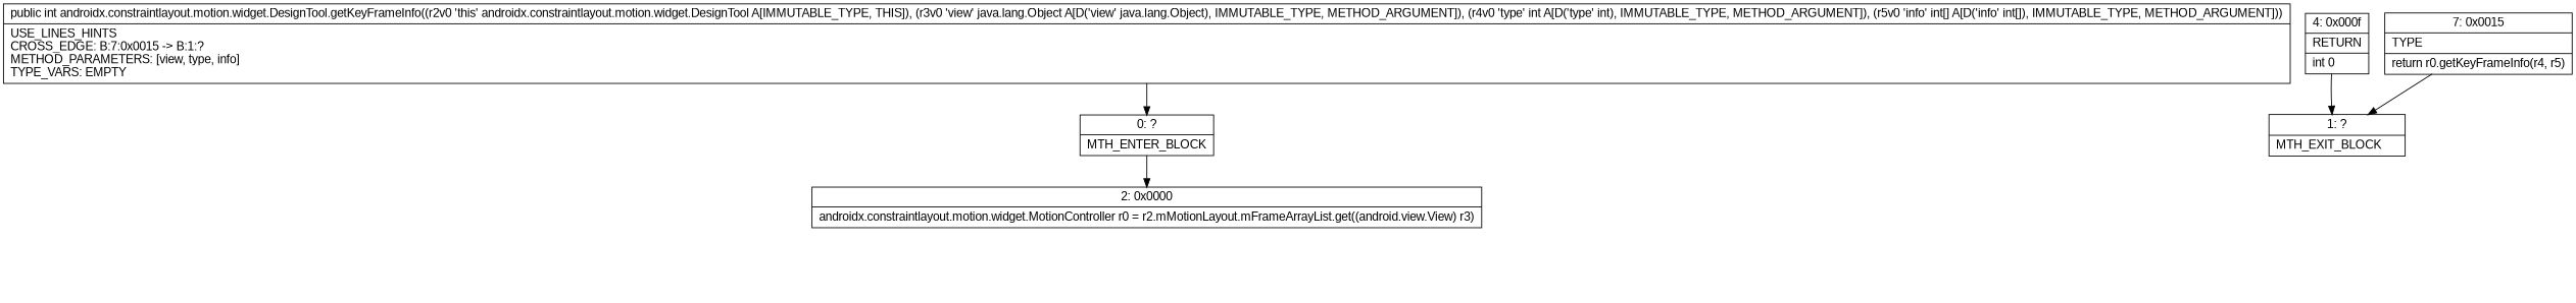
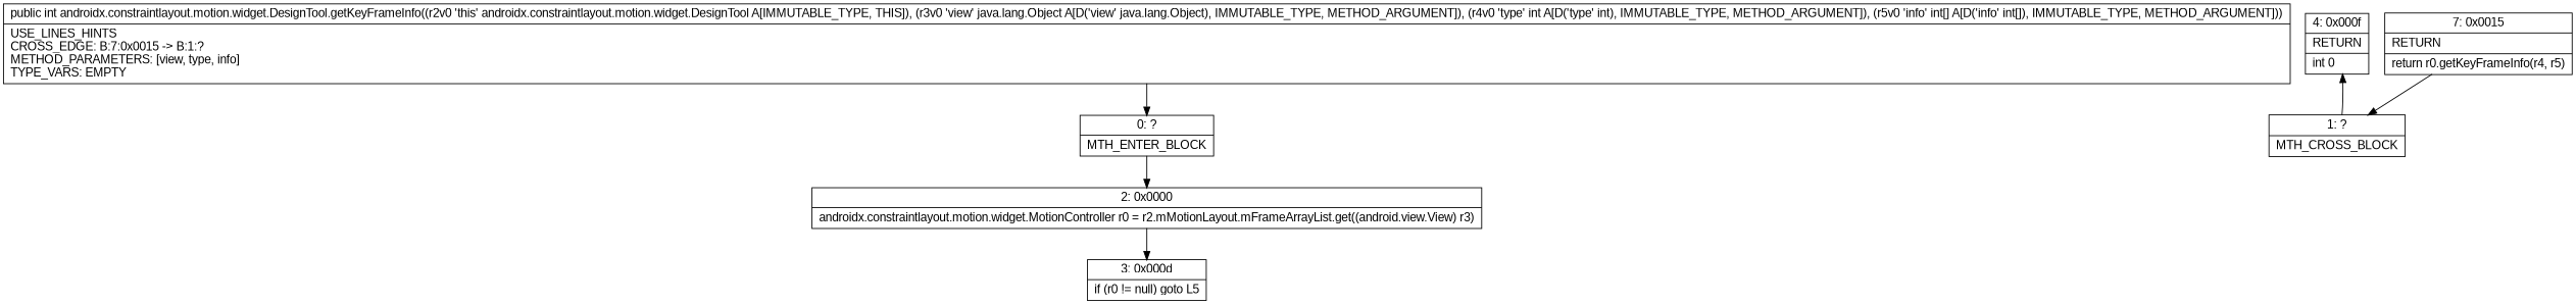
  digraph {
    fontname="Liberation Sans"
    node [fontname="Liberation Sans" shape=record]
    edge [fontname="Liberation Sans"]
    n1 [label="{0\:\ ?|MTH_ENTER_BLOCK\l}"]
    n2 [label="{2\:\ 0x0000|androidx.constraintlayout.motion.widget.MotionController r0 = r2.mMotionLayout.mFrameArrayList.get((android.view.View) r3)\l}"]
+   n3 [label="{3\:\ 0x000d|if (r0 != null) goto L5\l}"]
    n4 [label="{4\:\ 0x000f|RETURN\l|int 0\l}"]
-   n5 [label="{1\:\ ?|MTH_EXIT_BLOCK\l}"]
-   n6 [label="{7\:\ 0x0015|TYPE\l|return r0.getKeyFrameInfo(r4, r5)\l}"]
+   n5 [label="{1\:\ ?|MTH_CROSS_BLOCK\l}"]
+   n6 [label="{7\:\ 0x0015|RETURN\l|return r0.getKeyFrameInfo(r4, r5)\l}"]
    n7 [label="{public int androidx.constraintlayout.motion.widget.DesignTool.getKeyFrameInfo((r2v0 'this' androidx.constraintlayout.motion.widget.DesignTool A[IMMUTABLE_TYPE, THIS]), (r3v0 'view' java.lang.Object A[D('view' java.lang.Object), IMMUTABLE_TYPE, METHOD_ARGUMENT]), (r4v0 'type' int A[D('type' int), IMMUTABLE_TYPE, METHOD_ARGUMENT]), (r5v0 'info' int[] A[D('info' int[]), IMMUTABLE_TYPE, METHOD_ARGUMENT]))  | USE_LINES_HINTS\lCROSS_EDGE: B:7:0x0015 \-\> B:1:?\lMETHOD_PARAMETERS: [view, type, info]\lTYPE_VARS: EMPTY\l}"]
    n1 -> n2
-   n4 -> n5
+   n2 -> n3
+   n5 -> n4
    n6 -> n5
    n7 -> n1
  }
